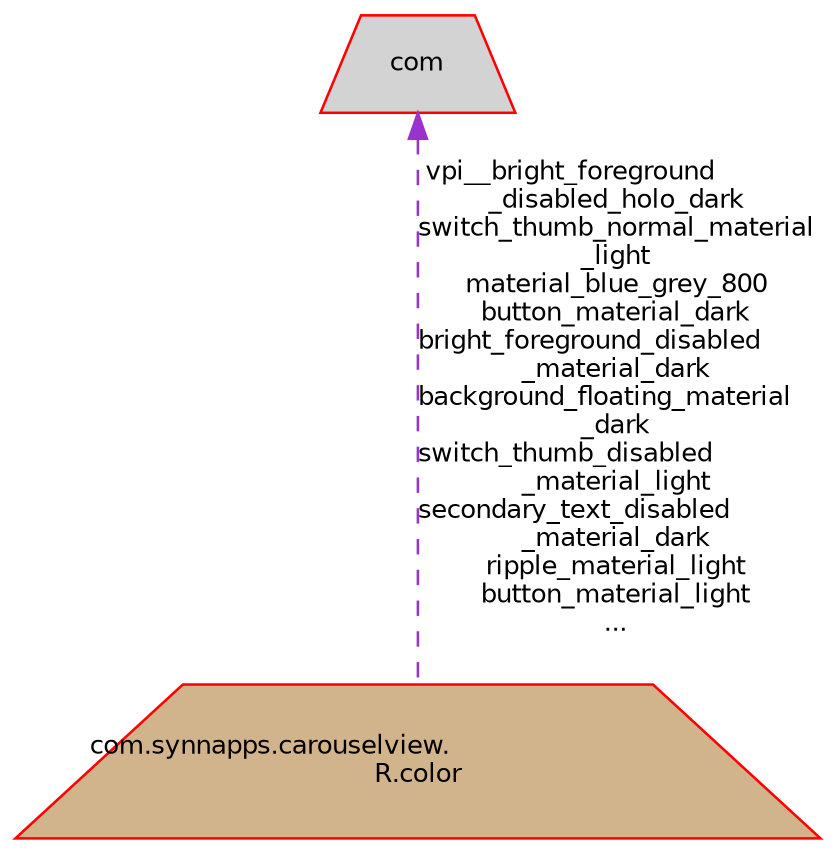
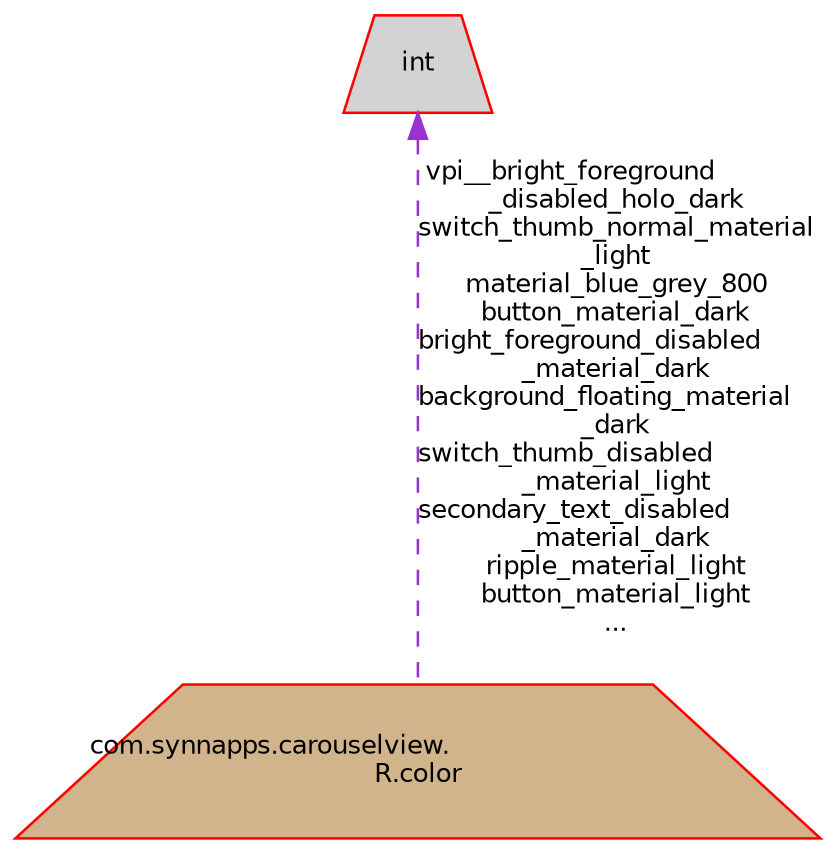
  digraph {
    node [color=red fontname=Helvetica fontsize=10 shape=trapezium style=filled]
    n1 [fillcolor=tan fontcolor=black height=0.2 label="com.synnapps.carouselview.\lR.color" width=0.4]
-   n2 [fillcolor=lightgrey height=0.2 label=com width=0.4]
+   n2 [fillcolor=lightgrey height=0.2 label=int width=0.4]
    n2 -> n1 [color=darkorchid3 dir=back fontname=Helvetica fontsize=10 label=" vpi__bright_foreground\l_disabled_holo_dark\nswitch_thumb_normal_material\l_light\nmaterial_blue_grey_800\nbutton_material_dark\nbright_foreground_disabled\l_material_dark\nbackground_floating_material\l_dark\nswitch_thumb_disabled\l_material_light\nsecondary_text_disabled\l_material_dark\nripple_material_light\nbutton_material_light\n..." labelfontname=Helvetica labelfontsize=10 style=dashed]
  }
